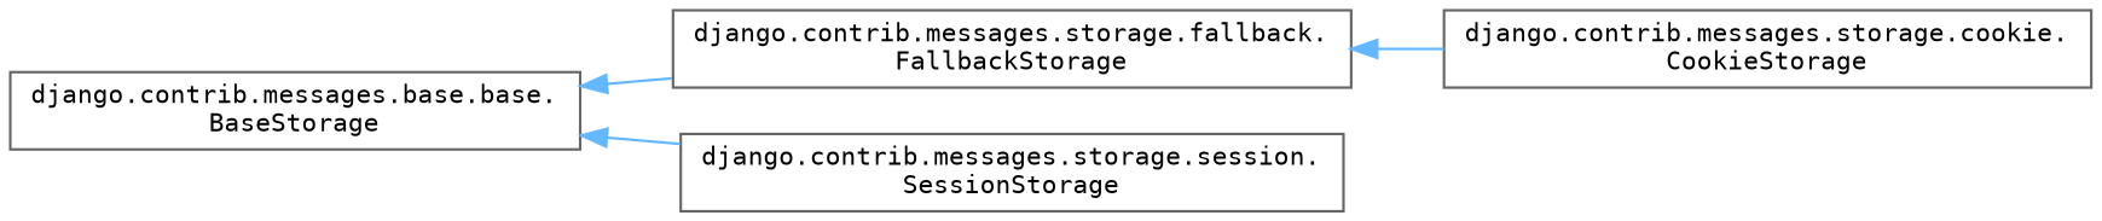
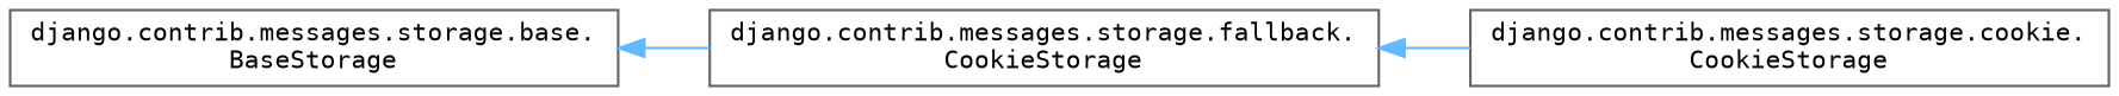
  digraph {
    fontname="DejaVu Sans Mono"
    rankdir=LR
    node [color=grey40 fillcolor=white fontname="DejaVu Sans Mono" fontsize=10 shape=box style=filled]
    edge [color=steelblue1 dir=back fontname="DejaVu Sans Mono" fontsize=10 labelfontname=Helvetica labelfontsize=10 style=solid]
-   n1 [height=0.2 label="django.contrib.messages.base.base.\lBaseStorage" width=0.4]
-   n2 [height=0.2 label="django.contrib.messages.storage.fallback.\lFallbackStorage" width=0.4]
-   n3 [height=0.2 label="django.contrib.messages.storage.session.\lSessionStorage" width=0.4]
+   n1 [height=0.2 label="django.contrib.messages.storage.base.\lBaseStorage" width=0.4]
+   n2 [height=0.2 label="django.contrib.messages.storage.fallback.\lCookieStorage" width=0.4]
    n4 [height=0.2 label="django.contrib.messages.storage.cookie.\lCookieStorage" width=0.4]
    n1 -> n2
-   n1 -> n3
    n2 -> n4
  }
